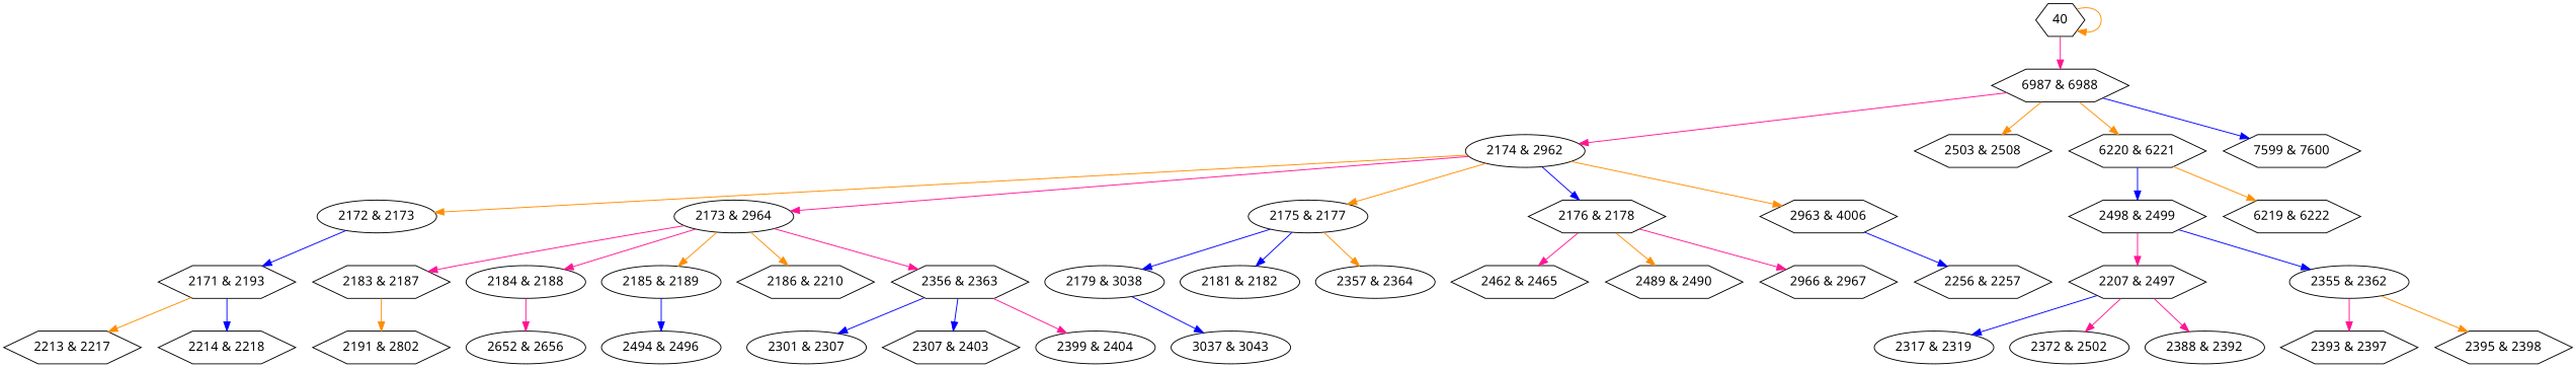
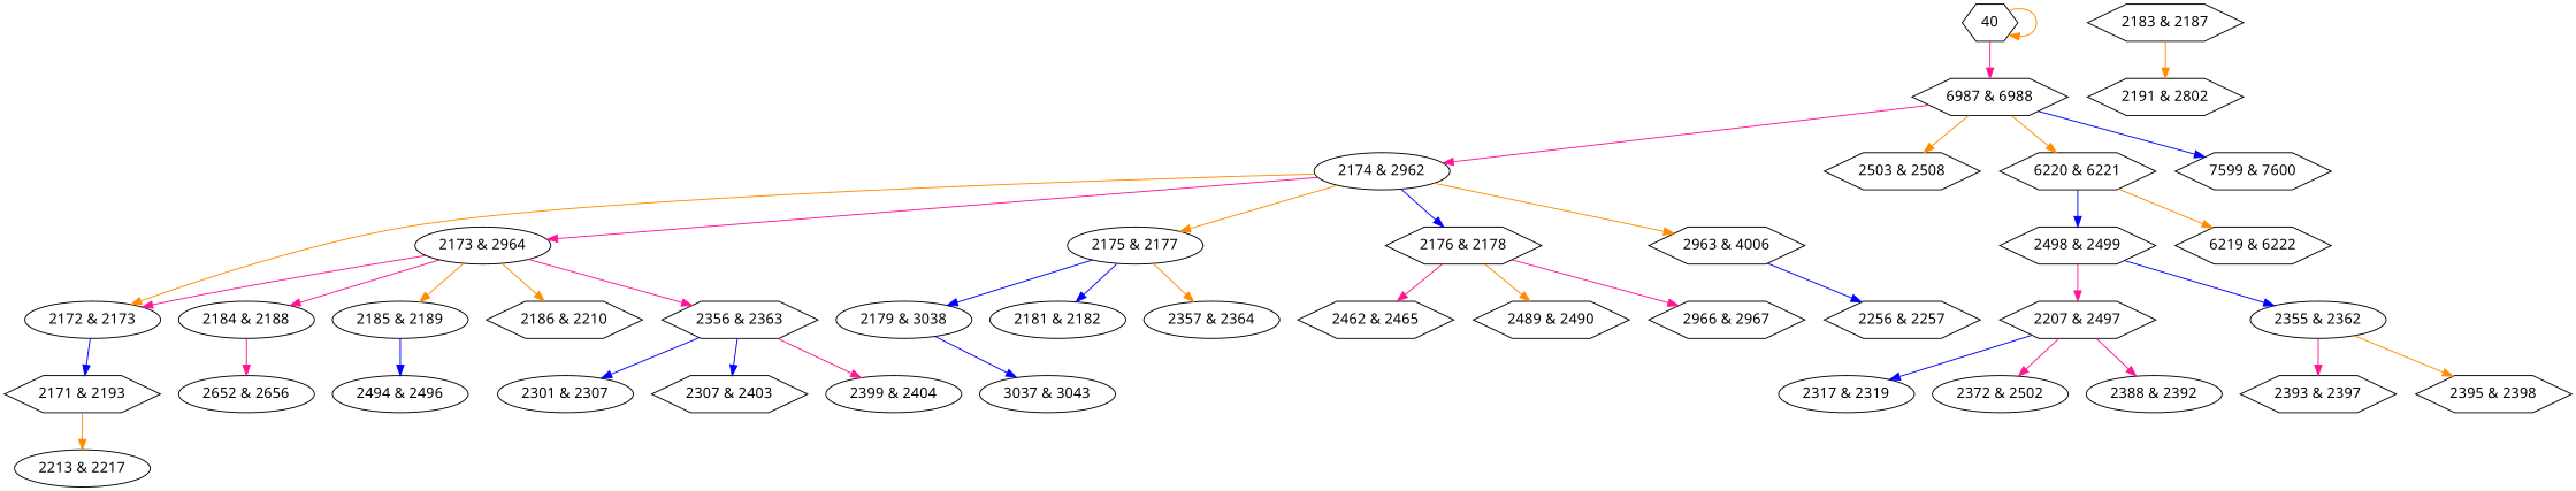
  digraph {
    fontname="Noto Sans"
    node [fontname="Noto Sans" shape=hexagon]
    edge [color=darkorange fontname="Noto Sans"]
    n1 [label="2171 & 2193"]
-   n2 [label="2213 & 2217"]
-   n3 [label="2214 & 2218"]
+   n2 [label="2213 & 2217" shape=ellipse]
    n4 [label="2172 & 2173" shape=ellipse]
    n5 [label="2173 & 2964" shape=ellipse]
    n6 [label="2183 & 2187"]
    n7 [label="2184 & 2188" shape=ellipse]
    n8 [label="2185 & 2189" shape=ellipse]
    n9 [label="2186 & 2210"]
    n10 [label="2356 & 2363"]
    n11 [label="2191 & 2802"]
    n12 [label="2652 & 2656" shape=ellipse]
    n13 [label="2494 & 2496" shape=ellipse]
    n14 [label="2301 & 2307" shape=ellipse]
    n15 [label="2307 & 2403"]
    n16 [label="2399 & 2404" shape=ellipse]
    n17 [label="2174 & 2962" shape=ellipse]
    n18 [label="2175 & 2177" shape=ellipse]
    n19 [label="2176 & 2178"]
    n20 [label="2963 & 4006"]
    n21 [label="2179 & 3038" shape=ellipse]
    n22 [label="2181 & 2182" shape=ellipse]
    n23 [label="2357 & 2364" shape=ellipse]
    n24 [label="2462 & 2465"]
    n25 [label="2489 & 2490"]
    n26 [label="2966 & 2967"]
    n27 [label="2256 & 2257"]
    n28 [label="3037 & 3043" shape=ellipse]
    n29 [label="2207 & 2497"]
    n30 [label="2317 & 2319" shape=ellipse]
    n31 [label="2372 & 2502" shape=ellipse]
    n32 [label="2388 & 2392" shape=ellipse]
    n33 [label="2355 & 2362" shape=ellipse]
    n34 [label="2393 & 2397"]
    n35 [label="2395 & 2398"]
    n36 [label="2498 & 2499"]
    n37 [label="2503 & 2508"]
    n38 [label="6219 & 6222"]
    n39 [label="6220 & 6221"]
    n40 [label="6987 & 6988"]
    n41 [label="7599 & 7600"]
    n42 [label=40]
    n1 -> n2
-   n1 -> n3 [color=blue]
    n4 -> n1 [color=blue]
-   n5 -> n6 [color=deeppink]
+   n5 -> n4 [color=deeppink]
    n5 -> n7 [color=deeppink]
    n5 -> n8
    n5 -> n9
    n5 -> n10 [color=deeppink]
    n6 -> n11
    n7 -> n12 [color=deeppink]
    n8 -> n13 [color=blue]
    n10 -> n14 [color=blue]
    n10 -> n15 [color=blue]
    n10 -> n16 [color=deeppink]
    n17 -> n4
    n17 -> n5 [color=deeppink]
    n17 -> n18
    n17 -> n19 [color=blue]
    n17 -> n20
    n18 -> n21 [color=blue]
    n18 -> n22 [color=blue]
    n18 -> n23
    n19 -> n24 [color=deeppink]
    n19 -> n25
    n19 -> n26 [color=deeppink]
    n20 -> n27 [color=blue]
    n21 -> n28 [color=blue]
    n29 -> n30 [color=blue]
    n29 -> n31 [color=deeppink]
    n29 -> n32 [color=deeppink]
    n33 -> n34 [color=deeppink]
    n33 -> n35
    n36 -> n29 [color=deeppink]
    n36 -> n33 [color=blue]
    n39 -> n36 [color=blue]
    n39 -> n38
    n40 -> n17 [color=deeppink]
    n40 -> n37
    n40 -> n39
    n40 -> n41 [color=blue]
    n42 -> n40 [color=deeppink]
    n42 -> n42
  }
